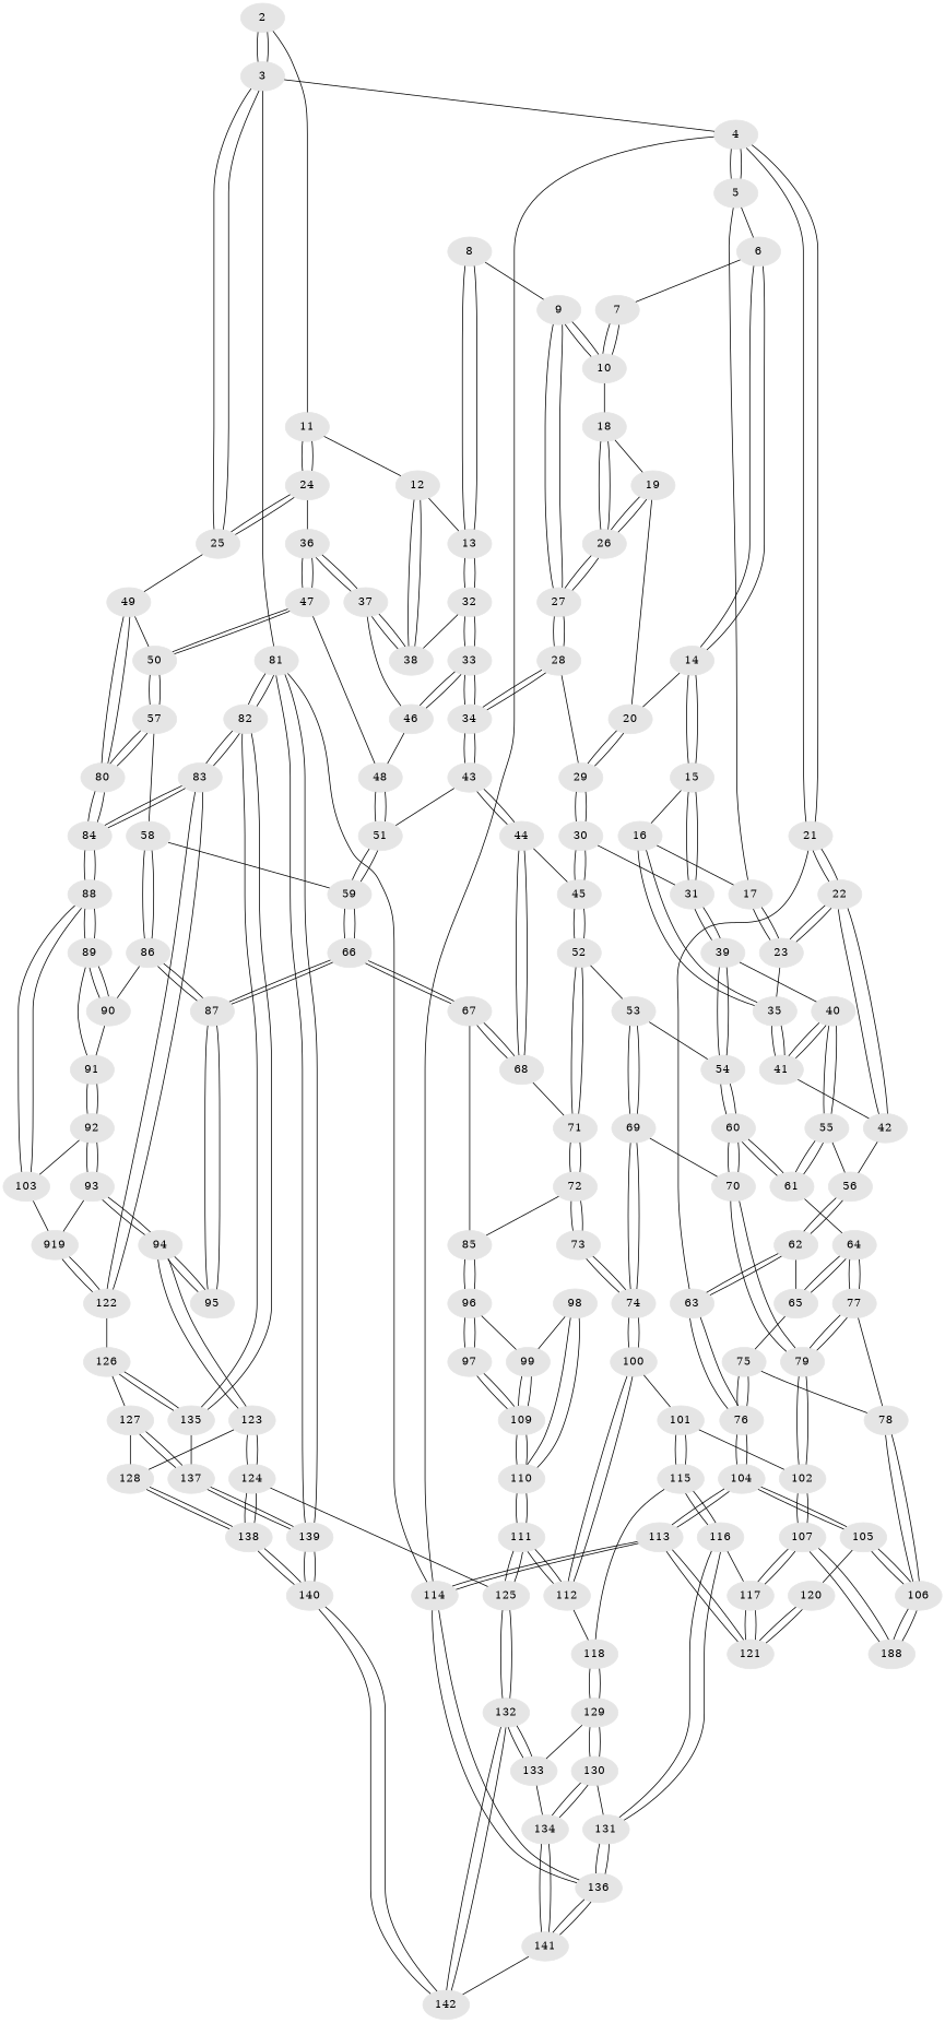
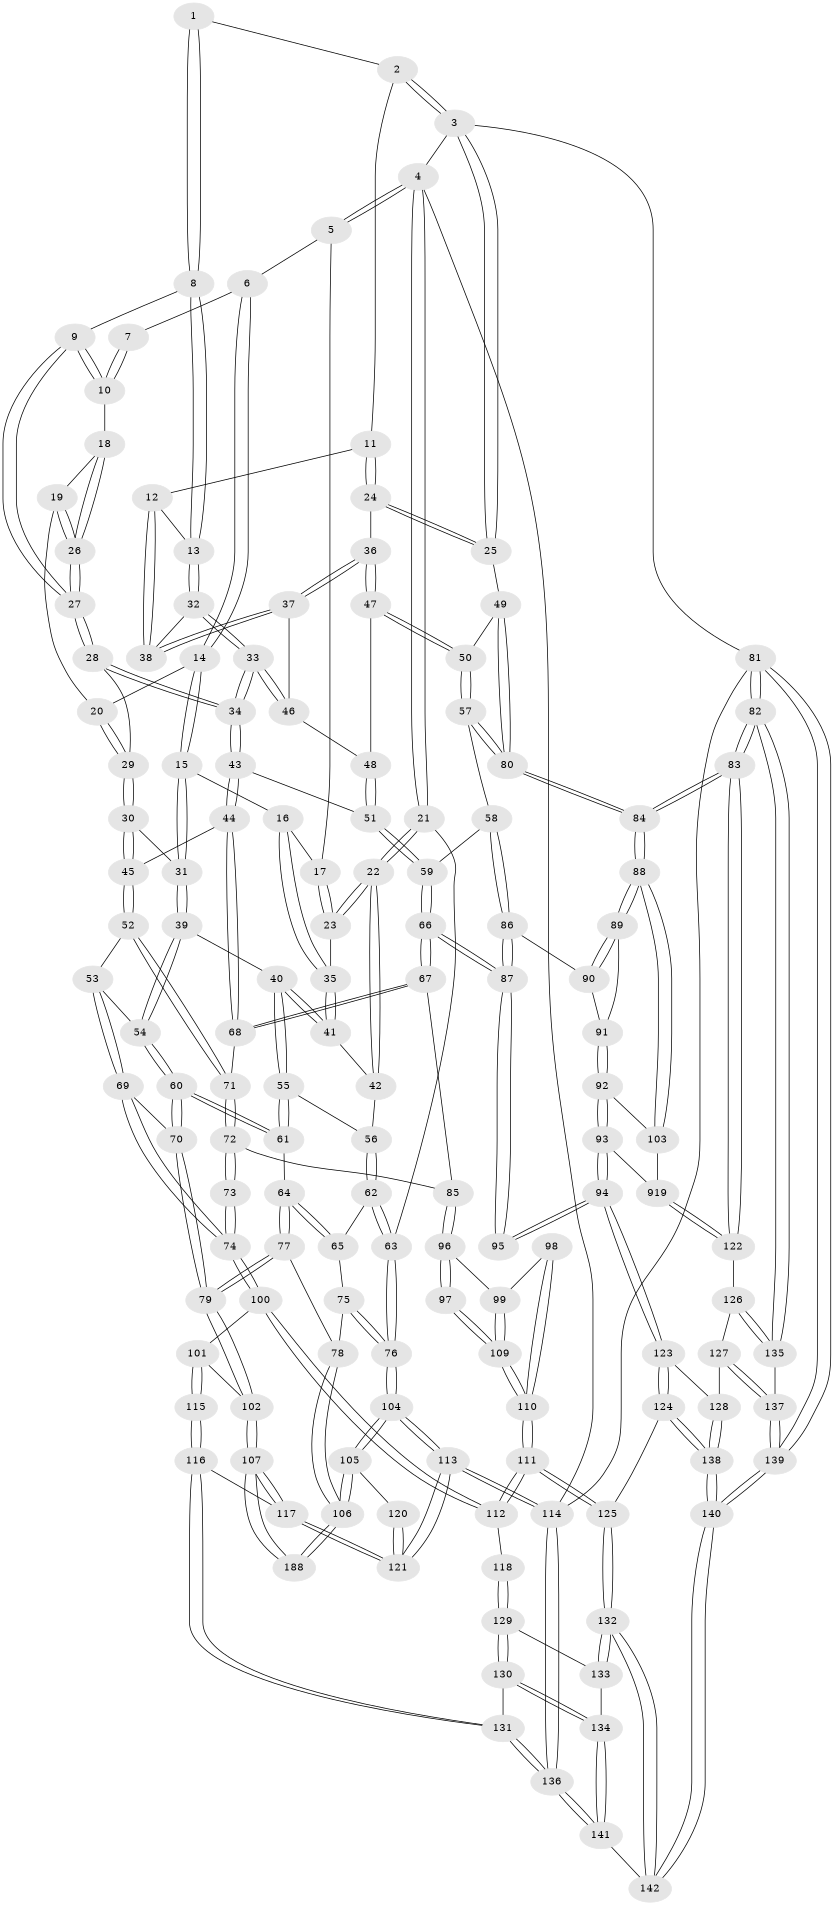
  graph {
    node [color=gray90 style=filled]
+   1
    2
    8
    3
    11
    9
    13
    4
    25
    81
    12
    24
    5
    21
    114
    49
    82
    139
    6
    17
    22
    63
    136
    7
    14
    23
    10
    15
    20
    18
    27
    32
    28
    19
    26
    38
    36
    33
    16
    31
    29
    35
    39
    41
    30
    42
    76
    56
    37
    47
    50
    80
    34
    43
    45
    52
    40
    54
    46
    48
    44
    51
    55
    60
    61
    62
    68
    59
    71
    53
    57
    84
    58
    66
    69
    72
    70
    74
    64
    65
    86
    87
    90
    67
    79
    77
    75
    104
    78
    85
    95
    96
    100
    102
    73
    97
    109
    101
    112
    106
    105
    113
    n103 [label=188]
    107
    88
    83
    135
    140
    122
    137
    126
    89
    103
    99
    91
    n116 [label=919]
    92
    93
    94
    123
    124
    128
    98
    110
    111
    115
    118
    116
    117
    120
    121
    125
    132
    129
    141
    131
    130
    133
    127
    138
    142
    134
+   1 -- 2
+   1 -- 8
+   1 -- 8
    2 -- 3
    2 -- 3
    2 -- 11
    8 -- 9
    8 -- 13
    8 -- 13
    3 -- 4
    3 -- 25
    3 -- 25
    3 -- 81
    11 -- 12
    11 -- 24
    11 -- 24
    9 -- 10
    9 -- 10
    9 -- 27
    9 -- 27
    13 -- 32
    13 -- 32
    4 -- 5
    4 -- 5
    4 -- 21
    4 -- 21
    4 -- 114
    25 -- 49
    81 -- 114
    81 -- 82
    81 -- 82
    81 -- 139
    81 -- 139
    12 -- 13
    12 -- 38
    12 -- 38
    24 -- 25
    24 -- 25
    24 -- 36
    5 -- 6
    5 -- 17
    21 -- 22
    21 -- 22
    21 -- 63
    114 -- 136
    114 -- 136
    49 -- 50
    49 -- 80
    49 -- 80
    82 -- 83
    82 -- 83
    82 -- 135
    82 -- 135
    139 -- 140
    139 -- 140
    6 -- 7
    6 -- 14
    6 -- 14
    17 -- 23
    17 -- 23
    22 -- 23
    22 -- 23
    22 -- 42
    22 -- 42
    63 -- 76
    63 -- 76
    136 -- 141
    136 -- 141
    7 -- 10
    7 -- 10
    14 -- 15
    14 -- 15
    14 -- 20
    23 -- 35
    10 -- 18
    15 -- 16
    15 -- 31
    15 -- 31
    20 -- 29
    20 -- 29
    18 -- 19
    18 -- 26
    18 -- 26
    27 -- 28
    27 -- 28
    32 -- 38
    32 -- 33
    32 -- 33
    28 -- 29
    28 -- 34
    28 -- 34
    19 -- 20
    19 -- 26
    19 -- 26
    26 -- 27
    26 -- 27
    36 -- 37
    36 -- 37
    36 -- 47
    36 -- 47
    33 -- 34
    33 -- 34
    33 -- 46
    33 -- 46
    16 -- 17
    16 -- 35
    16 -- 35
    31 -- 39
    31 -- 39
    29 -- 30
    29 -- 30
    35 -- 41
    35 -- 41
    39 -- 40
    39 -- 54
    39 -- 54
    41 -- 42
    30 -- 31
    30 -- 45
    30 -- 45
    42 -- 56
    76 -- 104
    76 -- 104
    56 -- 62
    56 -- 62
    37 -- 38
    37 -- 38
    37 -- 46
    47 -- 50
    47 -- 50
    47 -- 48
    50 -- 57
    50 -- 57
    80 -- 84
    80 -- 84
    34 -- 43
    34 -- 43
    43 -- 44
    43 -- 44
    43 -- 51
    45 -- 52
    45 -- 52
    52 -- 71
    52 -- 71
    52 -- 53
    40 -- 41
    40 -- 41
    40 -- 55
    40 -- 55
    54 -- 60
    54 -- 60
    46 -- 48
    48 -- 51
    48 -- 51
    44 -- 45
    44 -- 68
    44 -- 68
    51 -- 59
    51 -- 59
    55 -- 56
    55 -- 61
    55 -- 61
    60 -- 61
    60 -- 61
    60 -- 70
    60 -- 70
    61 -- 64
    62 -- 63
    62 -- 63
    62 -- 65
    68 -- 71
    59 -- 66
    59 -- 66
    71 -- 72
    71 -- 72
    53 -- 54
    53 -- 69
    53 -- 69
    57 -- 80
    57 -- 80
    57 -- 58
    84 -- 88
    84 -- 88
    58 -- 59
    58 -- 86
    58 -- 86
    66 -- 87
    66 -- 87
    66 -- 67
    66 -- 67
    69 -- 70
    69 -- 74
    69 -- 74
    72 -- 85
    72 -- 73
    72 -- 73
    70 -- 79
    70 -- 79
    74 -- 100
    74 -- 100
    64 -- 65
    64 -- 65
    64 -- 77
    64 -- 77
    65 -- 75
    86 -- 87
    86 -- 87
    86 -- 90
    87 -- 95
    87 -- 95
    90 -- 91
    67 -- 68
    67 -- 68
    67 -- 85
    79 -- 102
    79 -- 102
    77 -- 79
    77 -- 79
    77 -- 78
    75 -- 76
    75 -- 76
    75 -- 78
    104 -- 105
    104 -- 105
    104 -- 113
    104 -- 113
    78 -- 106
    78 -- 106
    85 -- 96
    85 -- 96
    96 -- 97
    96 -- 97
    96 -- 99
    100 -- 101
    100 -- 112
    100 -- 112
    102 -- 107
    102 -- 107
    73 -- 74
    73 -- 74
    97 -- 109
    97 -- 109
    109 -- 110
    109 -- 110
    101 -- 102
    101 -- 115
    101 -- 115
    112 -- 118
    106 -- n103
    106 -- n103
    105 -- 106
    105 -- 106
    105 -- 120
    113 -- 114
    113 -- 114
    113 -- 121
    113 -- 121
    107 -- n103
    107 -- n103
    107 -- 117
    107 -- 117
    88 -- 89
    88 -- 89
    88 -- 103
    88 -- 103
    83 -- 84
    83 -- 84
    83 -- 122
    83 -- 122
    135 -- 137
    140 -- 142
    140 -- 142
    122 -- 126
    137 -- 139
    137 -- 139
    126 -- 135
    126 -- 135
    126 -- 127
    89 -- 90
    89 -- 90
    89 -- 91
    103 -- n116
    99 -- 109
    99 -- 109
    91 -- 92
    91 -- 92
    n116 -- 122
    n116 -- 122
    92 -- 103
    92 -- 93
    92 -- 93
    93 -- n116
    93 -- 94
    93 -- 94
    94 -- 95
    94 -- 95
    94 -- 123
    94 -- 123
    123 -- 124
    123 -- 124
    123 -- 128
    124 -- 125
    124 -- 138
    124 -- 138
    128 -- 138
    128 -- 138
    98 -- 99
    98 -- 110
    98 -- 110
    110 -- 111
    110 -- 111
    111 -- 112
    111 -- 112
    111 -- 125
    111 -- 125
-   115 -- 118
    115 -- 116
    115 -- 116
    118 -- 129
    118 -- 129
    116 -- 117
    116 -- 131
    116 -- 131
    117 -- 121
    117 -- 121
    120 -- 121
    120 -- 121
    125 -- 132
    125 -- 132
    132 -- 133
    132 -- 133
    132 -- 142
    132 -- 142
    129 -- 130
    129 -- 130
    129 -- 133
    141 -- 142
    131 -- 136
    131 -- 136
    130 -- 131
    130 -- 134
    130 -- 134
    133 -- 134
    127 -- 137
    127 -- 137
    127 -- 128
    138 -- 140
    138 -- 140
    134 -- 141
    134 -- 141
  }
